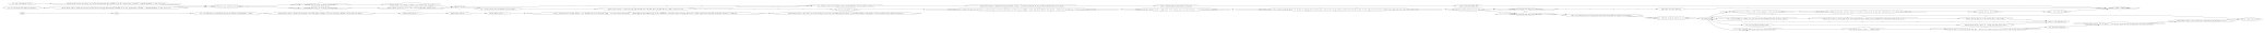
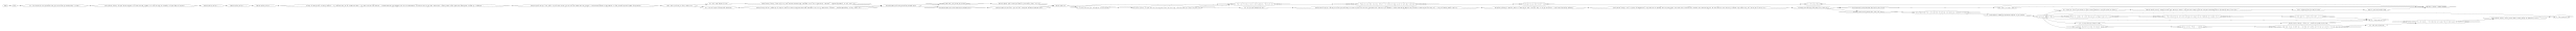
  digraph {
    fontname="Liberation Mono"
    rankdir=LR
    node [fontname="Liberation Mono"]
    edge [fontname="Liberation Mono"]
    n1 [label=START]
    n2 [label=input shape=diamond]
    n3 [label="You: \"I'm looking for any information that you can provide on Billie Méjean, a reader.\""]
    n4 [label="Jamrock Public Library: \"Billie, Billie *Méjean*, you said? Give me a moment, I'll have to check our database.\" He puts down the receiver."]
    n5 [label="You: \"Thank you. That's all from me, I have no other questions.\" (End call with the library.)"]
    n6 [label="Jamrock Public Library: \"Happy we could help. Good bye, officer.\" The librarian hangs up and the call gets redirected back to the station with a soft click..."]
    n7 [label="Alice: \"Anything else you need from me?\""]
+   n8 [label="Logic: They're too poor to have a phone line."]
    n9 [label="You: \"Yes, home address is fine.\""]
    n10 [label="You: \"I'm not really that good with addresses.\""]
    n11 [label="Jamrock Public Library: \"Here we go, sir: Rue de Saint-Ghislaine 33B, apartment no 20. It's in Martinaise, I believe... Capeside Apartments, it says. That's all.\""]
    n12 [label="Jamrock Public Library: \"Maybe you can write it down? It's Rue de Saint-Ghislaine 33B, apartment no 20. It's in Martinaise, I believe... Capeside Apartments, it says. That's all.\""]
    n13 [label="Jamrock Public Library: \"Yes, hello, are you still there?\" You can hear him fiddle with the printout. \"I found Billie Méjean's home address, is that alright? No phone number unfortunately.\""]
    n14 [label="Jamrock Public Library: \"Happy we could help. Good bye, officer.\" The librarian hangs up and the call gets redirected back to the station."]
    n15 [label="Alice: \"Anything else you need from me?\" Alice asks."]
    n16 [label="Jump to: [The actual Radio HUB]"]
    n17 [label="You: \"Do you know someone who was?\""]
    n18 [label="Jamrock Public Library: \"Marie?\" He covers the phone with his hand and yells out into the room behind him: \"Marie! Do you remember a reader named Billie Méjean? They returned a Thibault book the other day...\" You hear someone answer from afar."]
    n19 [label="Perception (Hearing): \"Maurice, what?!\" a woman yells. Then: \"Yes-yes, okay, if it was the police...\" She starts explaining something."]
    n20 [label="Jamrock Public Library: \"Yes, it was my colleague Marie,\" the librarian is speaking into the phone again. \"She said that it was Billie's *husband* who returned the book. He also asked for this new sci-fi release \"Loos, Radio City '87\", but we don't have it yet.\""]
    n21 [label="Variable[\"plaza.working_asked_about_loos_radio_city\"]"]
    n22 [label="Variable[\"plaza.working_asked_about_loos_radio_city\"]" shape=diamond]
    n23 [label="!(Variable[\"plaza.working_asked_about_loos_radio_city\"])" shape=diamond]
    n24 [label="Logic: Loos, Radio City? That's the same book the working class woman was reading at the bookstand..."]
    n25 [label="Logic: Good. You have a name now."]
    n26 [label="Inland Empire: Something unpleasant twitches in your stomach."]
    n27 [label="JUMP OUT to PLAZA / COUPRIS KINEEMA" shape=diamond]
    n28 [label="You: \"Thank you. That's all from me, I have no other questions.\" (End call with the library.)"]
    n29 [label="Variable[\"TASK.find_a_way_inside_apt_building_done\"]"]
    n30 [label="Variable[\"TASK.find_a_way_inside_apt_building_done\"]" shape=diamond]
    n31 [label="!(Variable[\"TASK.find_a_way_inside_apt_building_done\"])" shape=diamond]
    n32 [label="Reaction Speed: That's where the smoker on the balcony lives, isn't it?"]
    n33 [label="Reaction Speed: By the pier, north of here. Those big apartment buildings there."]
    n34 [label="address known hub"]
    n35 [label="Jamrock Public Library: \"...\""]
    n36 [label="Jamrock Public Library: \"...\""]
    n37 [label="You: \"Do you have any other information on Billie Méjean?\""]
    n38 [label="Jamrock Public Library: \"It says here that they returned their last book just a few days ago, but I wasn't at work that day.\""]
    n39 [label="Empathy: And then goes for a little drink later, on the lookout..."]
    n40 [label="Jump to: [last questions hub]"]
    n41 [label="last questions hub"]
    n42 [label="You: \"So Billie Méjean is a woman, not a man? How did your colleague know that it was her husband?\""]
    n43 [label="You: \"Can Marie describe to me what the husband looked like?\""]
    n44 [label="You: \"Do you know the husband's name?\""]
    n45 [label="Jamrock Public Library: \"Marie knows Billie, she's been working here longer than me. Sometimes her husband returns some books for her.\""]
    n46 [label="Jamrock Public Library: \"Marie...\" A moment passes."]
    n47 [label="Jamrock Public Library: \"Sorry, no -- Marie only knows him by sight.\""]
    n48 [label="Jump to: [The actual Radio HUB]"]
    n49 [label="Jamrock Public Library: \"She said it was an older man... And that she's pretty sure he had had a drink or two the last time she saw him.\""]
    n50 [label="You: \"What was he wearing?\""]
    n51 [label="Jamrock Public Library: \"Uh, one second...\" The librarian turns away from the phone again and relays the question."]
    n52 [label="Jamrock Public Library: \"...\""]
    n53 [label="Shivers: On Meroe drive in Central Jamrock -- in a darkened hall lit by orange desk lamps -- far away from the noise outside -- a middle-aged man taps commands into an old radiocomputer. A printout falls on the desk. Behind him, a lonely reader scours some dusty bookshelves, looking for a paperback..."]
    n54 [label="Jamrock Public Library: \"Sorry, Marie wasn't really paying any attention to that.\""]
    n55 [label="Jump to: [last questions hub]"]
    n1 -> n2
    n2 -> n3
    n3 -> n4
    n4 -> n35
    n5 -> n6
    n6 -> n7
    n7 -> n48
+   n8 -> n9
+   n8 -> n10
    n9 -> n11
    n10 -> n12
    n11 -> n29
    n12 -> n29
+   n13 -> n8
    n14 -> n15
    n15 -> n16
    n16 -> n27
    n17 -> n18
    n18 -> n19
    n19 -> n20
    n20 -> n21
    n21 -> n22
    n21 -> n23
    n22 -> n24
    n23 -> n25
    n24 -> n26
    n25 -> n27
    n26 -> n41
    n28 -> n14
    n29 -> n30
    n29 -> n31
    n30 -> n32
    n31 -> n33
    n32 -> n34
    n33 -> n34
    n34 -> n28
    n34 -> n37
    n35 -> n36
    n36 -> n52
    n37 -> n38
    n38 -> n17
    n38 -> n28
    n39 -> n40
    n40 -> n41
    n41 -> n5
    n41 -> n42
    n41 -> n43
    n41 -> n44
    n42 -> n45
    n43 -> n46
    n44 -> n47
    n45 -> n39
    n46 -> n49
    n47 -> n40
    n48 -> n27
    n49 -> n50
    n50 -> n51
    n51 -> n54
    n52 -> n53
    n53 -> n13
    n54 -> n55
    n55 -> n41
  }
